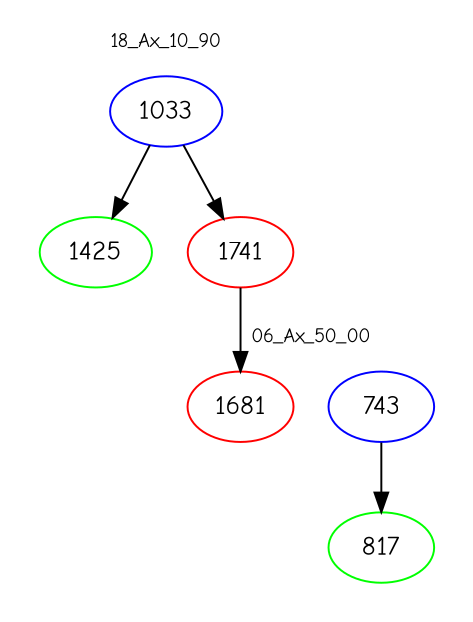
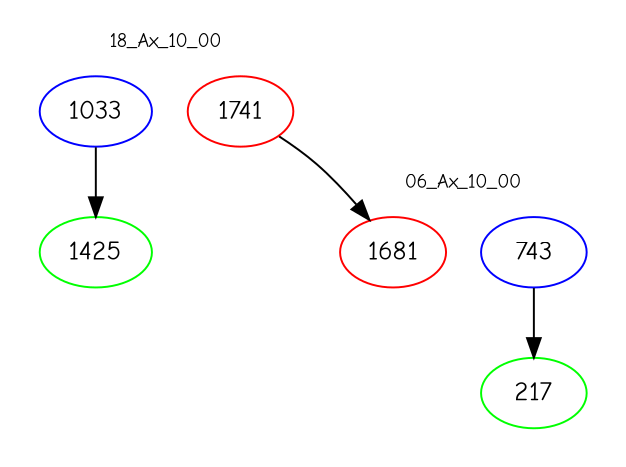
  digraph {
    fontname="Comic Neue"
    node [color=blue fontname="Comic Neue"]
    edge [color=black fontname="Comic Neue"]
    n1 [label=1033]
    n2 [color=green label=1425]
    n3 [color=red label=1741]
    n4 [label=743]
-   n5 [color=green label=817]
+   n5 [color=green label=217]
    n6 [color=red label=1681]
    subgraph cluster_1 {
      color=white
      fontsize=10
-     label="18_Ax_10_90"
+     label="18_Ax_10_00"
      n1
      n2
      n3
    }
    subgraph cluster_2 {
      color=white
      fontsize=10
-     label="06_Ax_50_00"
+     label="06_Ax_10_00"
      n4
      n5
      n6
    }
    n1 -> n2
-   n1 -> n3
    n3 -> n6
    n4 -> n5
  }
